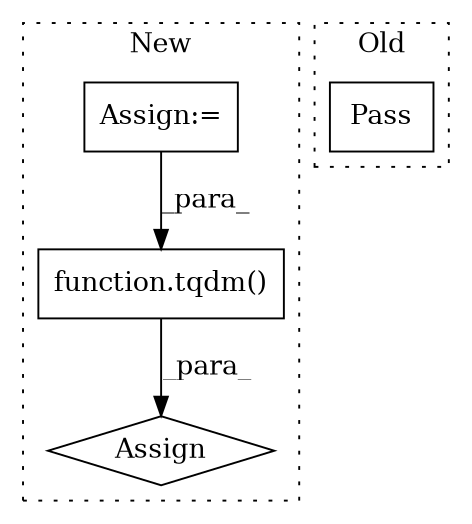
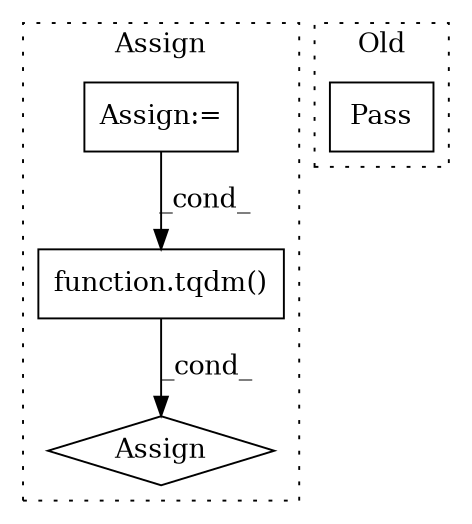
  digraph {
    node [shape=box]
    n1 [a=75 l="5,14" label="function.tqdm()" s="3122,3149"]
    n2 [a=107 l="4,14" label=Assign s="3111,3163" shape=diamond]
    n3 [a=68 l=3 label="Assign:=" s=2688]
    n4 [a=62 l=4 label=Pass s=2473]
    subgraph cluster_1 {
-     label=New
+     label=Assign
      style=dotted
      n1
      n2
      n3
    }
    subgraph cluster_2 {
      label=Old
      style=dotted
      n4
    }
-   n1 -> n2 [label=_para_]
-   n3 -> n1 [label=_para_]
+   n1 -> n2 [label=_cond_]
+   n3 -> n1 [label=_cond_]
  }
